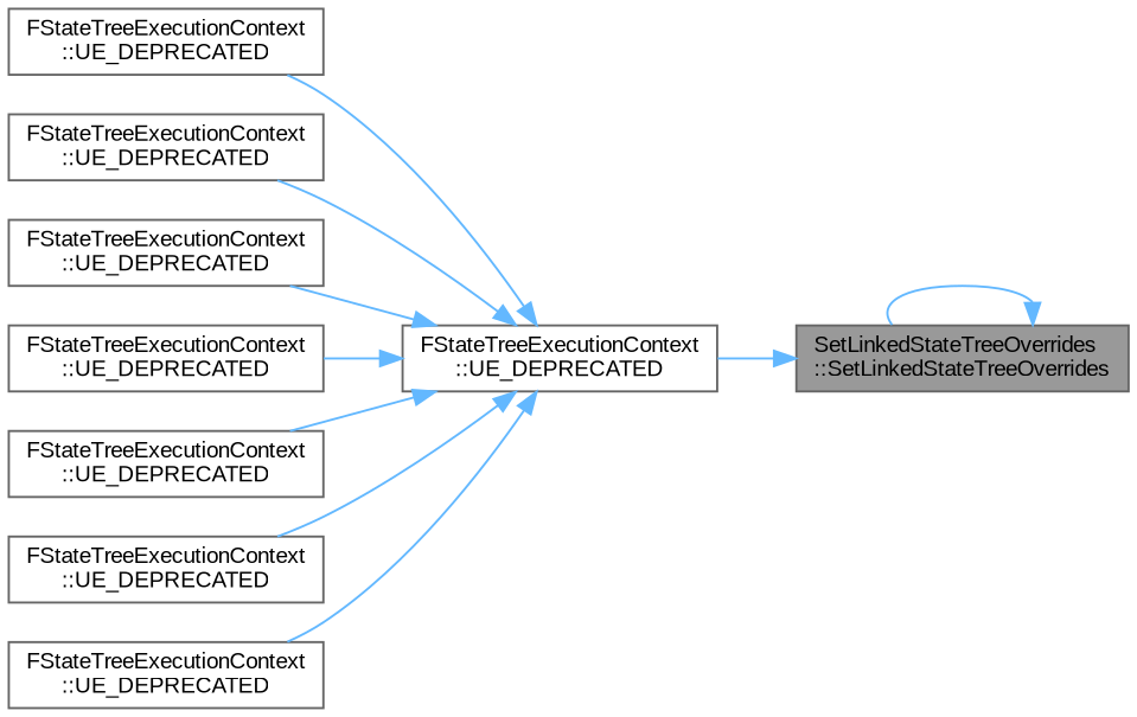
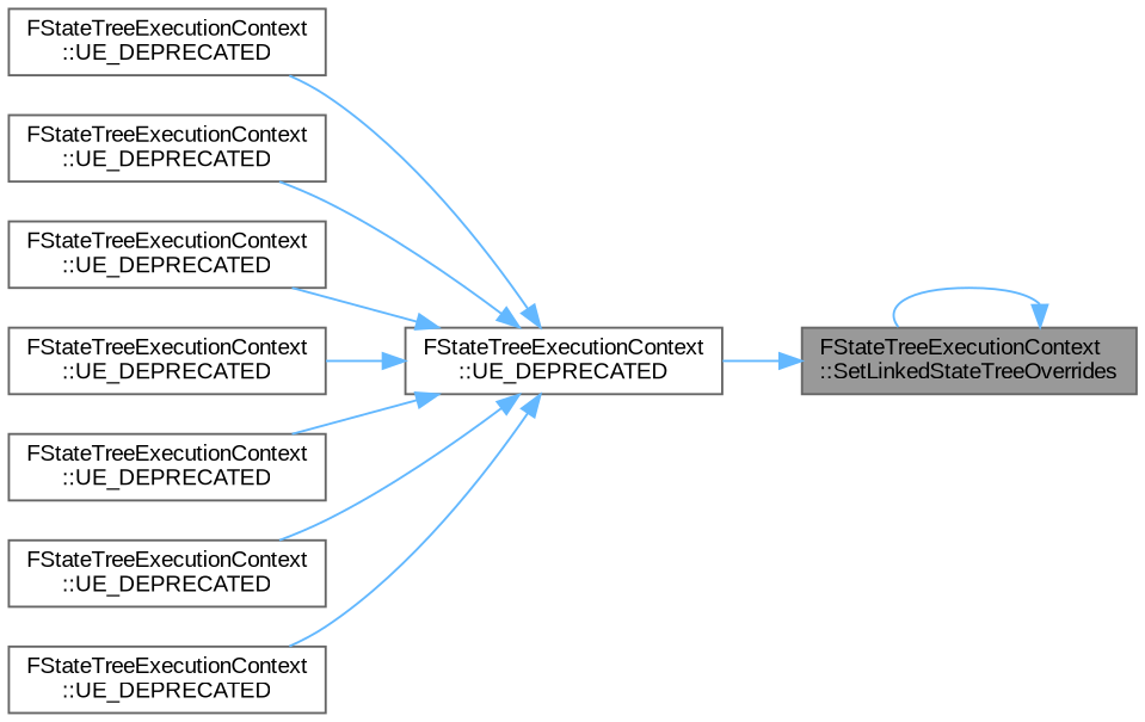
  digraph {
    rankdir=RL
    fontname="Liberation Sans"
    node [color=grey40 fillcolor=white fontname="Liberation Sans" fontsize=10 shape=box style=filled]
    edge [color=steelblue1 dir=back fontname="Liberation Sans" fontsize=10 labelfontname=Helvetica labelfontsize=10 style=solid]
-   n1 [color=gray40 fillcolor=grey60 fontcolor=black height=0.2 label="SetLinkedStateTreeOverrides\l::SetLinkedStateTreeOverrides" width=0.4]
+   n1 [color=gray40 fillcolor=grey60 fontcolor=black height=0.2 label="FStateTreeExecutionContext\l::SetLinkedStateTreeOverrides" width=0.4]
    n2 [height=0.2 label="FStateTreeExecutionContext\l::UE_DEPRECATED" width=0.4]
    n3 [height=0.2 label="FStateTreeExecutionContext\l::UE_DEPRECATED" width=0.4]
    n4 [height=0.2 label="FStateTreeExecutionContext\l::UE_DEPRECATED" width=0.4]
    n5 [height=0.2 label="FStateTreeExecutionContext\l::UE_DEPRECATED" width=0.4]
    n6 [height=0.2 label="FStateTreeExecutionContext\l::UE_DEPRECATED" width=0.4]
    n7 [height=0.2 label="FStateTreeExecutionContext\l::UE_DEPRECATED" width=0.4]
    n8 [height=0.2 label="FStateTreeExecutionContext\l::UE_DEPRECATED" width=0.4]
    n9 [height=0.2 label="FStateTreeExecutionContext\l::UE_DEPRECATED" width=0.4]
    n1 -> n1
    n1 -> n2
    n2 -> n3
    n2 -> n4
    n2 -> n5
    n2 -> n6
    n2 -> n7
    n2 -> n8
    n2 -> n9
  }
